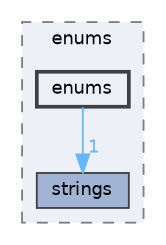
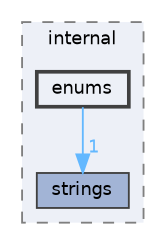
  digraph {
    compound=true
    node [color=grey25 fontname=Helvetica fontsize=10 shape=box]
    n1 [fillcolor="#a2b4d6" height=0.2 label=strings style=filled width=0.4]
    n2 [fillcolor="#edf0f7" height=0.2 label=enums style="filled,bold" width=0.4]
    subgraph cluster_1 {
      bgcolor="#edf0f7"
      fontname=Helvetica
      fontsize=10
-     label=enums
+     label=internal
      pencolor=grey50
      style="filled,dashed"
      n1
      n2
    }
    n2 -> n1 [color=steelblue1 fontcolor=steelblue1 fontname=Helvetica fontsize=10 headlabel=1 labeldistance=1.5 labelfontname=Helvetica labelfontsize=10]
  }
